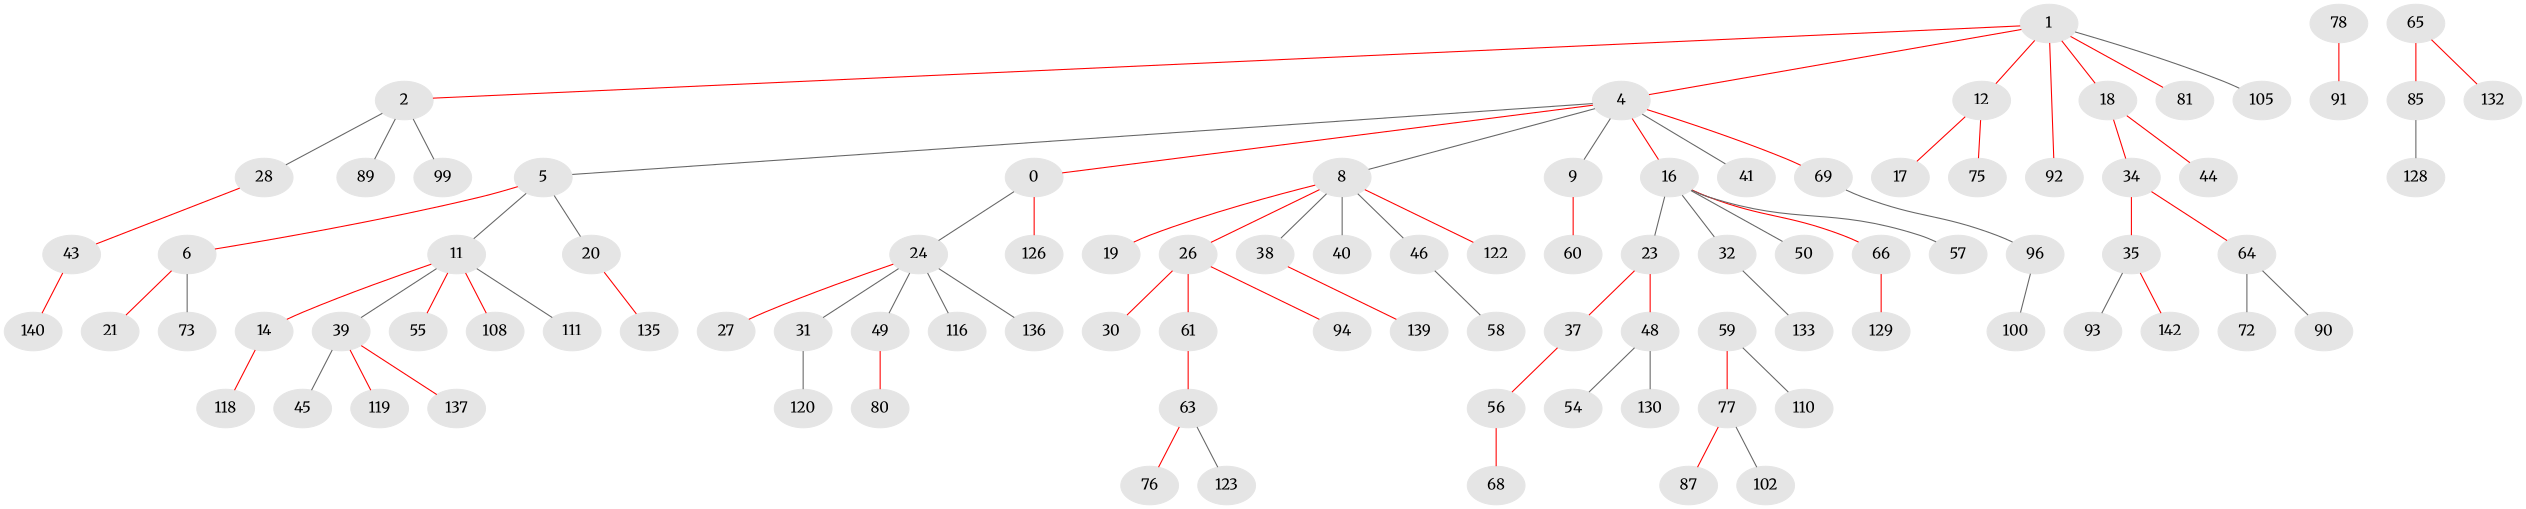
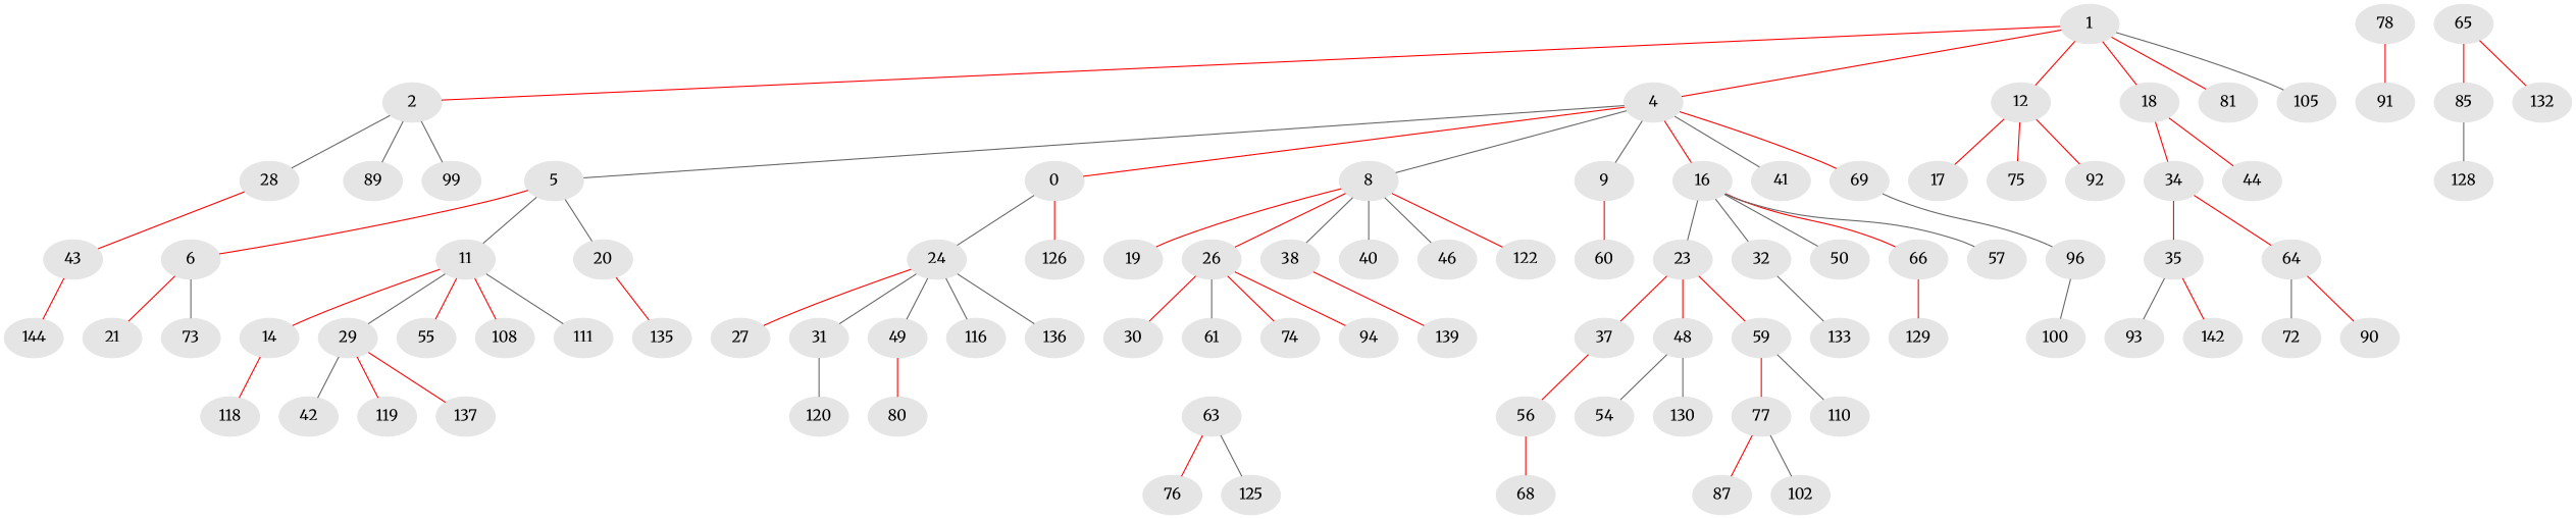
  graph {
    fontname=Merriweather
    node [color=gray90 fontname=Merriweather style=filled]
    edge [color=red fontname=Merriweather]
    1 [super="+10"]
    2 [super="+3"]
    4 [super="+13"]
    12 [super="+15"]
    18 [super="+33"]
    81
    105
    28
    89
    99
    5 [super="+103"]
    n12 [label=0]
    8 [super="+22"]
    9
    16 [super="+25"]
    41
    69
    17
    75 [super="+144"]
    92
    34 [super="+45"]
    44
    43 [super="+83"]
    6 [super="+131"]
    11 [super="+86"]
    20 [super="+70"]
    24 [super="+52"]
    126
    19 [super="+47"]
    26 [super="+39"]
    38 [super="+134"]
    40
    46 [super="+53"]
    122
    60
    23 [super="+36"]
    32 [super="+101"]
    50 [super="+109"]
    66 [super="+104"]
    57 [super="+62"]
    96 [super="+98"]
    21
    73
    14 [super="+71"]
-   29 [label=39]
+   29
    55 [super="+138"]
    108
    111
    135
    27 [super="+97"]
    31 [super="+115"]
    49 [super="+124"]
    116
    136
    30
    61
+   74 [super="+84"]
    94 [super="+117"]
    139
-   58 [super="+79"]
    78 [super="+113"]
    91
    118
-   42 [label=45]
+   42
    119
    137 [super="+143"]
    37
    48 [super="+125"]
    59 [super="+106"]
    133
    129
    35 [super="+67"]
    64 [super="+88"]
    56
    54
    130
    77
    110 [super="+127"]
    120 [super="+121"]
    80
    63 [super="+114"]
-   140
+   140 [label=144]
    93
    142
    72 [super="+141"]
    90 [super="+95"]
    68
    65 [super="+112"]
    85
    132
    87
    102
    76 [super="+82"]
-   123
+   123 [label=125]
    128
    100
    1 -- 2
    1 -- 4
    1 -- 12
    1 -- 18
    1 -- 81
    1 -- 105 [color=gray40]
    2 -- 28 [color=gray40]
    2 -- 89 [color=gray40]
    2 -- 99 [color=gray40]
    4 -- 5 [color=gray40]
    4 -- n12
    4 -- 8 [color=gray40]
    4 -- 9 [color=gray40]
    4 -- 16
    4 -- 41 [color=gray40]
    4 -- 69
    12 -- 17
    12 -- 75
-   1 -- 92
+   12 -- 92
    18 -- 34
    18 -- 44
    28 -- 43
    5 -- 6
    5 -- 11 [color=gray40]
    5 -- 20 [color=gray40]
    n12 -- 24 [color=gray40]
    n12 -- 126
    8 -- 19
    8 -- 26
    8 -- 38 [color=gray40]
    8 -- 40 [color=gray40]
    8 -- 46 [color=gray40]
    8 -- 122
    9 -- 60
    16 -- 23 [color=gray40]
    16 -- 32 [color=gray40]
    16 -- 50 [color=gray40]
    16 -- 66
    16 -- 57 [color=gray40]
    69 -- 96 [color=gray40]
    34 -- 35
    34 -- 64
    43 -- 140
    6 -- 21
    6 -- 73 [color=gray40]
    11 -- 14
    11 -- 29 [color=gray40]
    11 -- 55
    11 -- 108
    11 -- 111 [color=gray40]
    20 -- 135
    24 -- 27
    24 -- 31 [color=gray40]
    24 -- 49 [color=gray40]
    24 -- 116 [color=gray40]
    24 -- 136 [color=gray40]
    26 -- 30
-   26 -- 61
+   26 -- 61 [color=gray40]
+   26 -- 74
    26 -- 94
    38 -- 139
-   46 -- 58 [color=gray40]
    23 -- 37
    23 -- 48
+   23 -- 59
    32 -- 133 [color=gray40]
    66 -- 129
    96 -- 100 [color=gray40]
    14 -- 118
    29 -- 42 [color=gray40]
    29 -- 119
    29 -- 137
    31 -- 120 [color=gray40]
    49 -- 80
-   61 -- 63
    78 -- 91
    37 -- 56
    48 -- 54 [color=gray40]
    48 -- 130 [color=gray40]
    59 -- 77
    59 -- 110 [color=gray40]
    35 -- 93 [color=gray40]
    35 -- 142
    64 -- 72 [color=gray40]
-   64 -- 90 [color=gray40]
+   64 -- 90
    56 -- 68
    77 -- 87
    77 -- 102 [color=gray40]
    63 -- 76
    63 -- 123 [color=gray40]
    65 -- 85
    65 -- 132
    85 -- 128 [color=gray40]
  }
